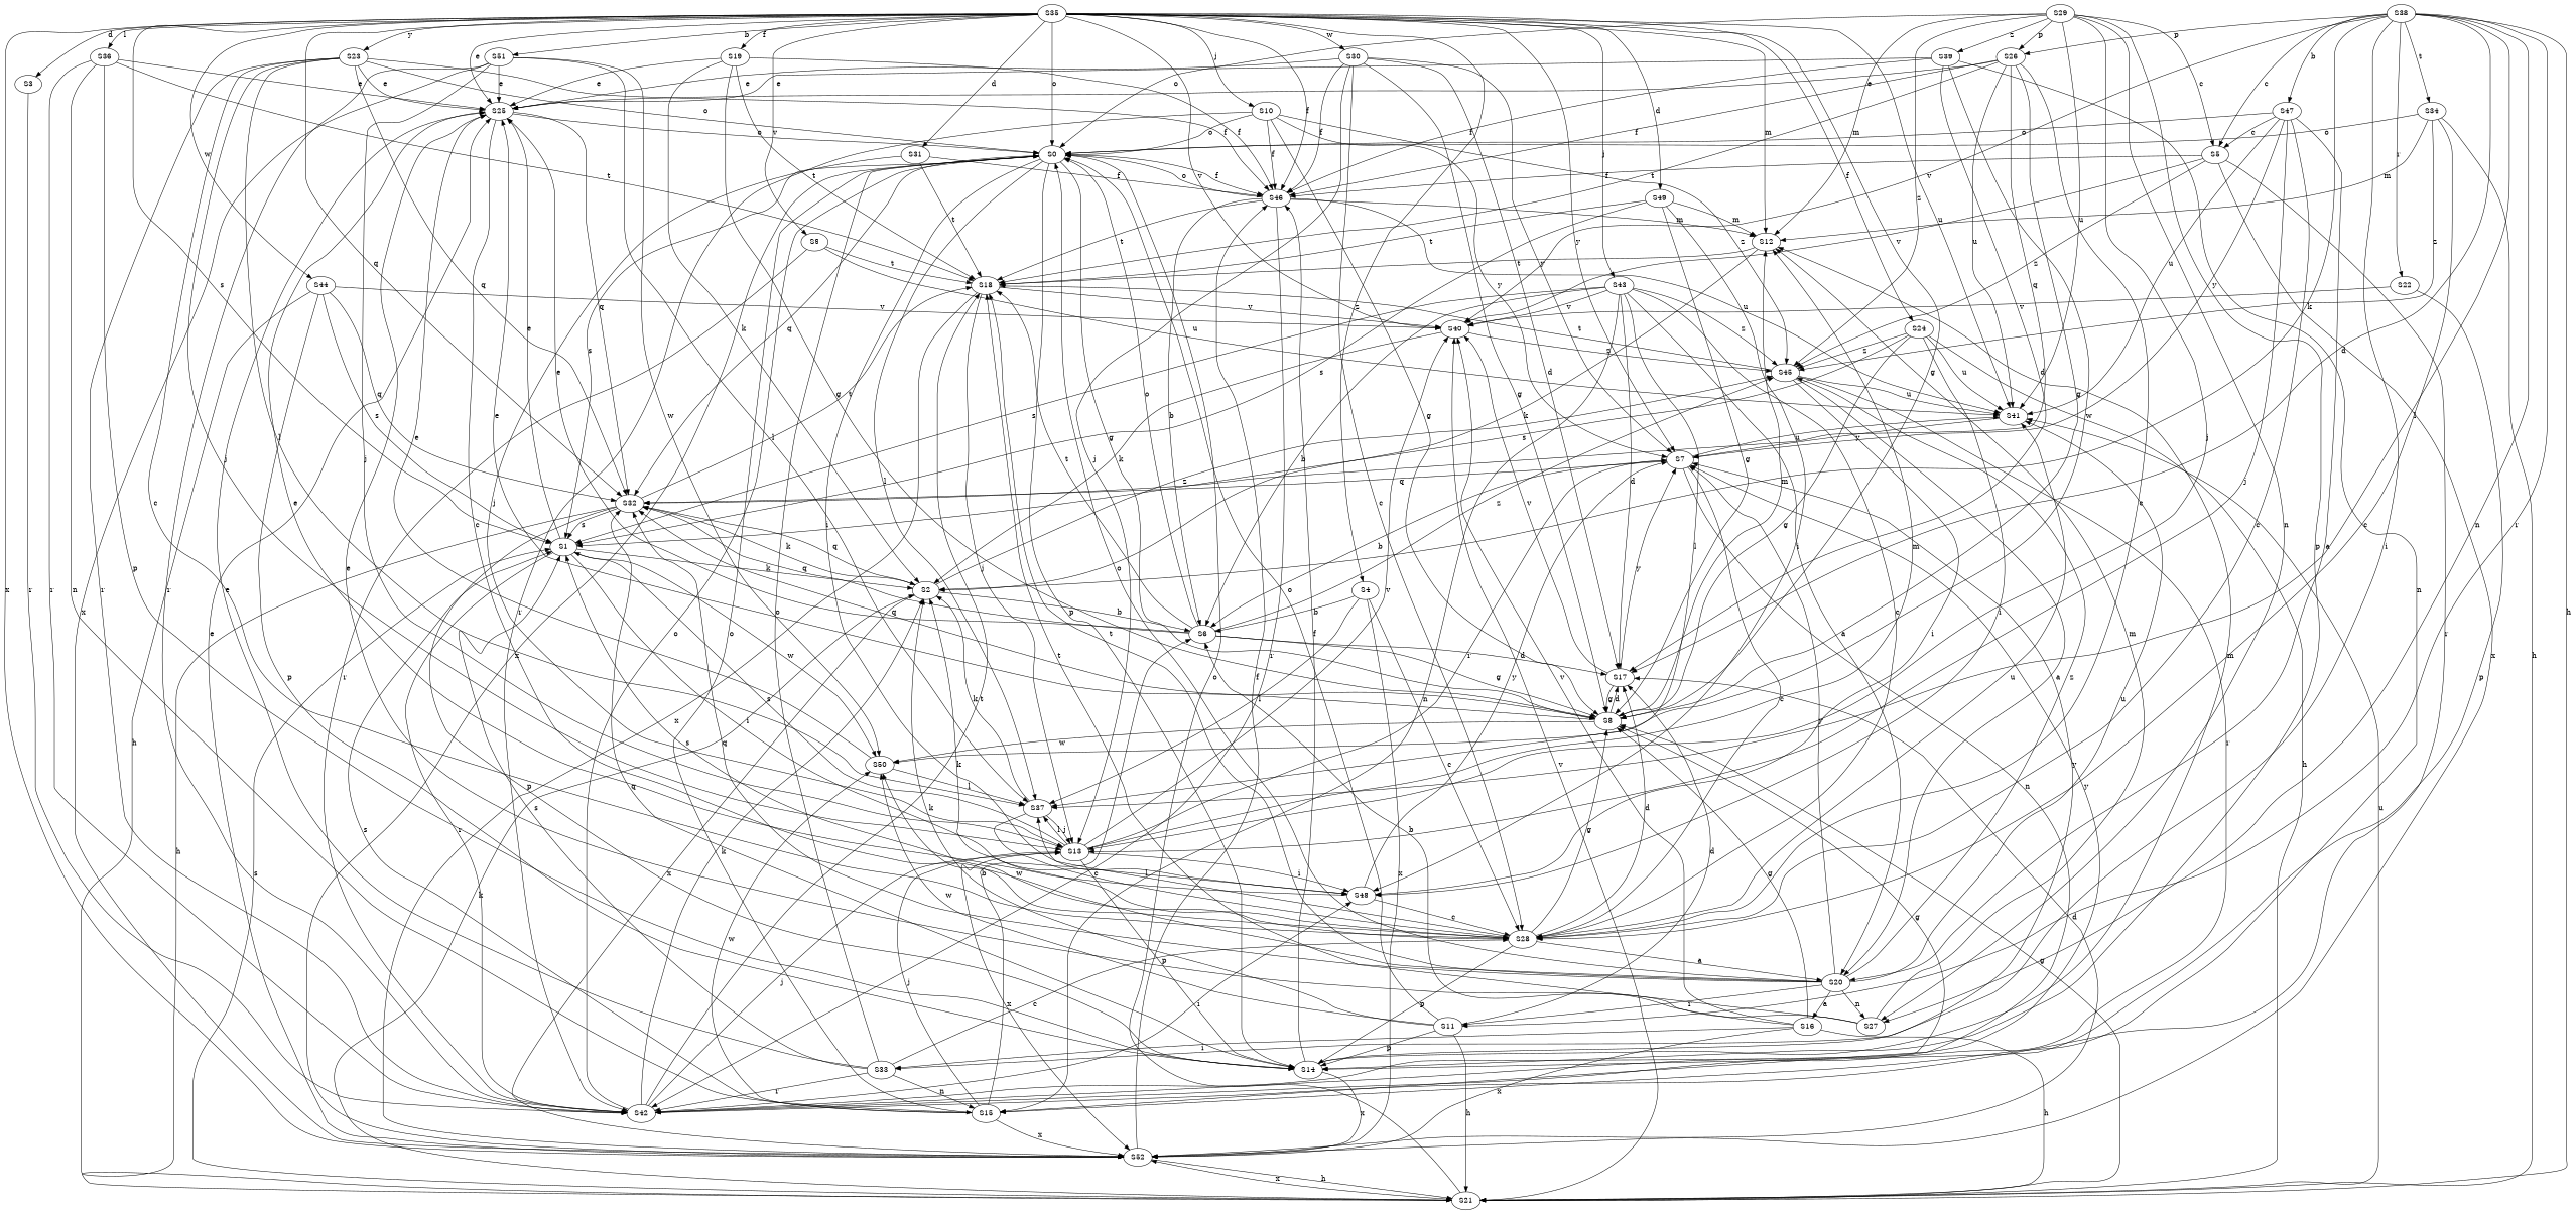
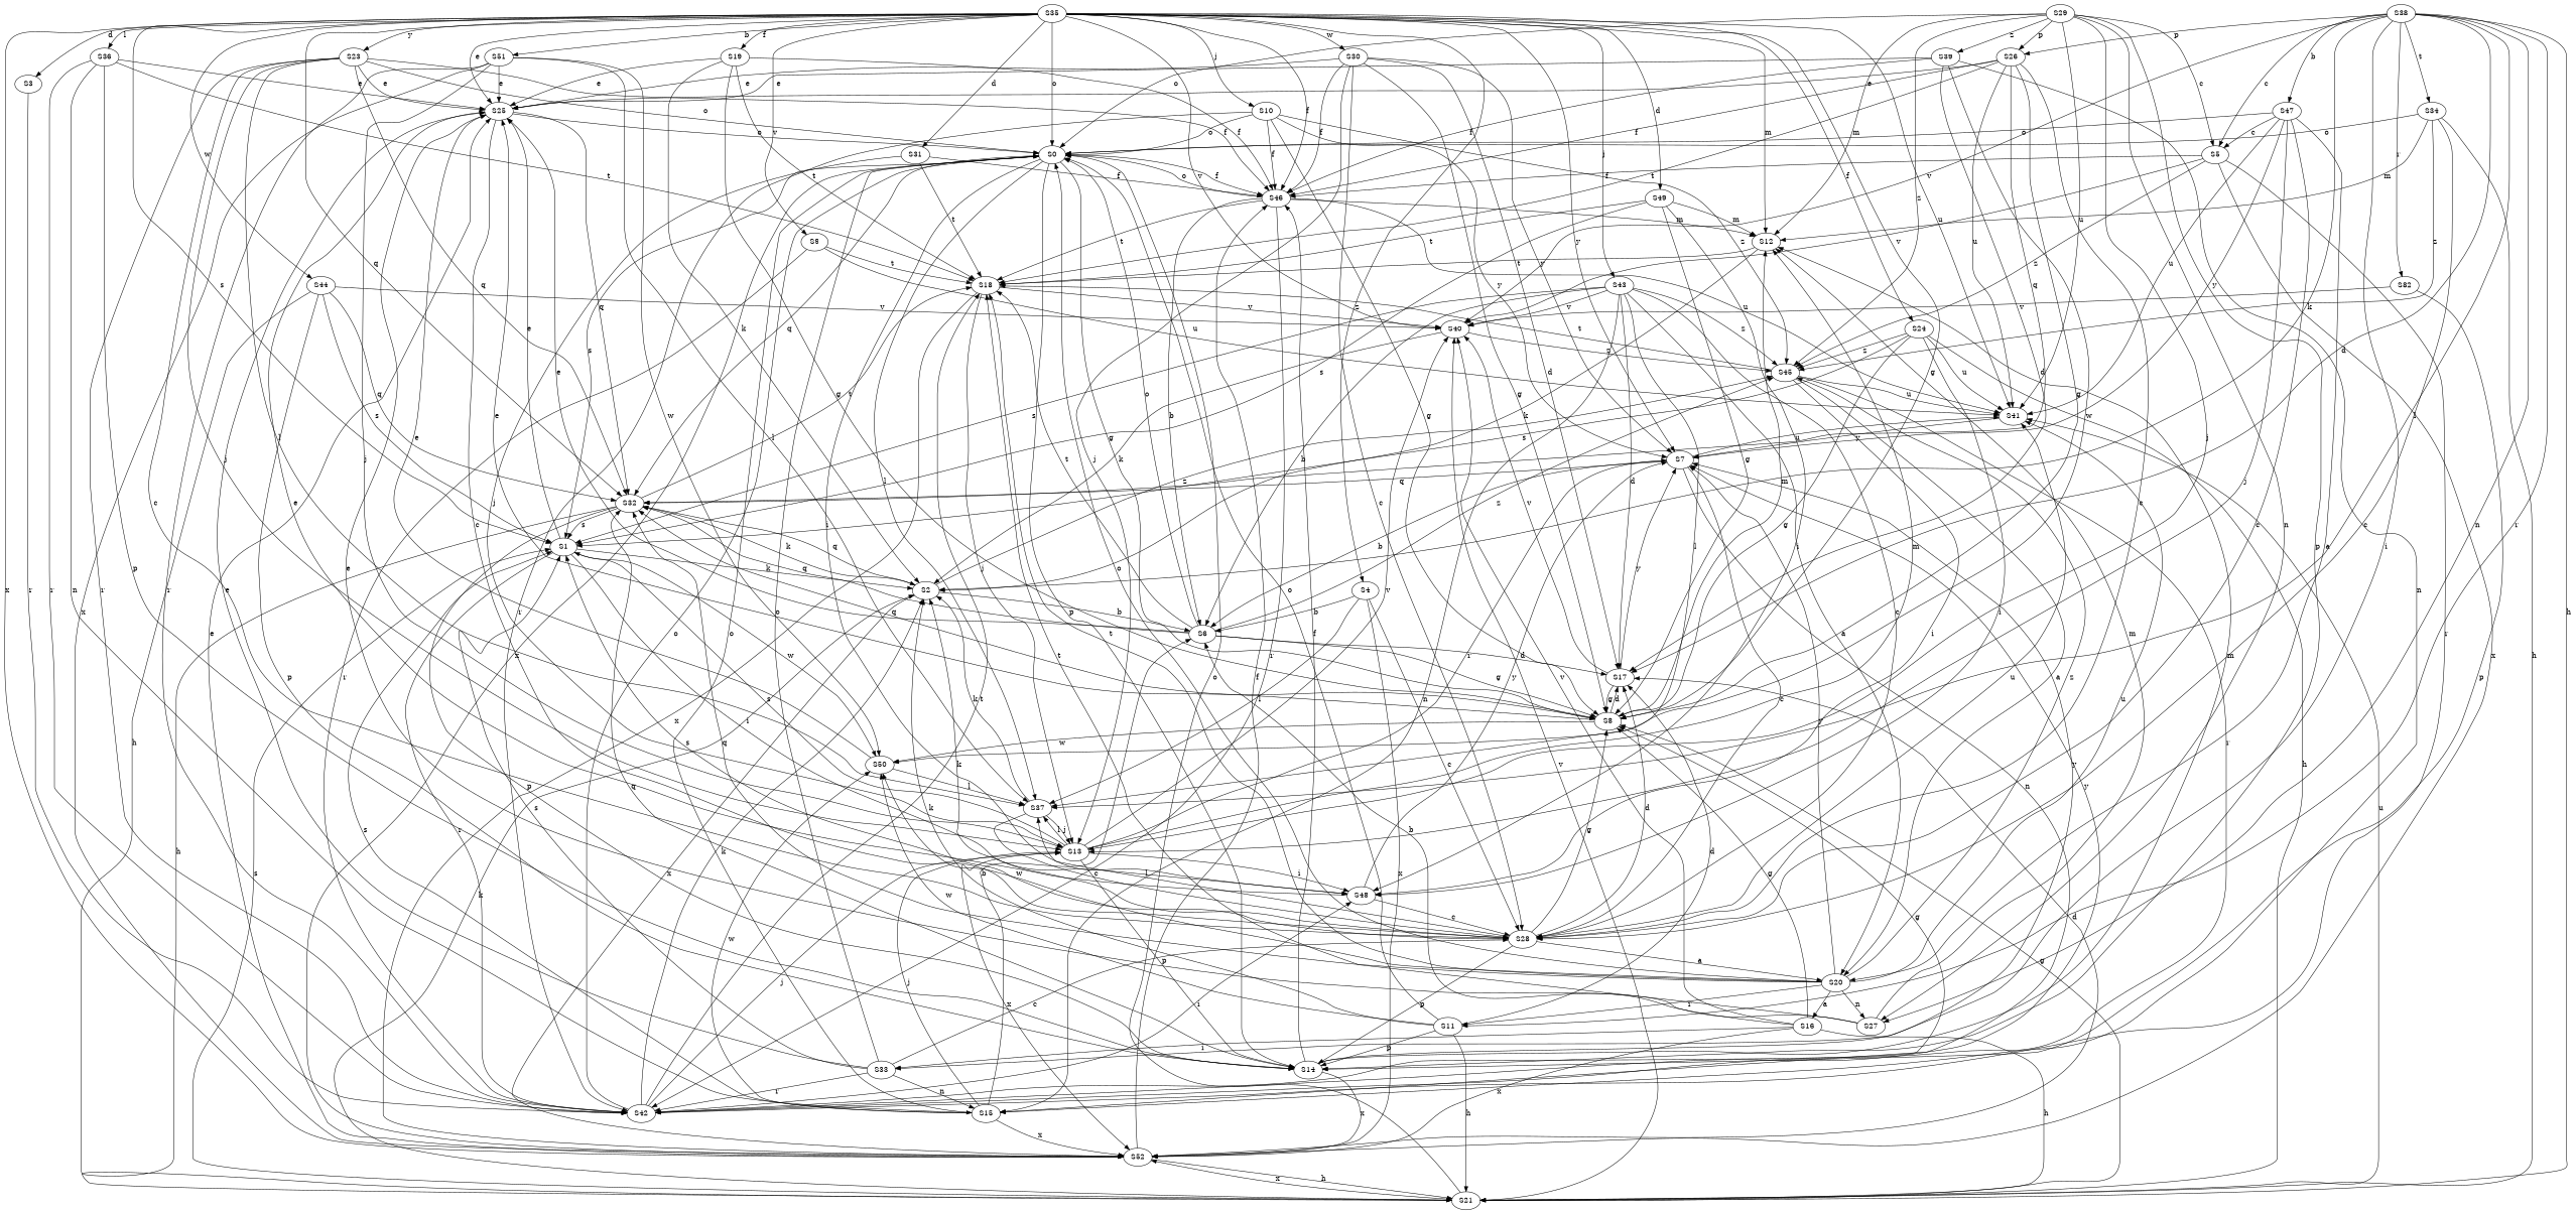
  strict digraph {
    S35
    S51
    S49
    S3
    S31
    S25
    S24
    S19
    S46
    S8
    S43
    S10
    S36
    S12
    S0
    S32
    S1
    S41
    S9
    S40
    S44
    S30
    S52
    S23
    S7
    S4
    S37
    S13
    S50
    S42
    S18
    S48
    S28
    S21
    S45
    S2
    S6
    S17
    S20
    S15
    S14
    S38
    S47
    S5
    S33
    S27
    S26
-   S22
+   S22 [label=S82]
    S11
    S34
    S29
    S39
    S16
    S35 -> S51 [label=b]
    S35 -> S49 [label=d]
    S35 -> S3 [label=d]
    S35 -> S31 [label=d]
    S35 -> S25 [label=e]
    S35 -> S24 [label=f]
    S35 -> S19 [label=f]
    S35 -> S46 [label=f]
    S35 -> S8 [label=g]
    S35 -> S43 [label=j]
    S35 -> S10 [label=j]
    S35 -> S36 [label=l]
    S35 -> S12 [label=m]
    S35 -> S0 [label=o]
    S35 -> S32 [label=q]
    S35 -> S1 [label=s]
    S35 -> S41 [label=u]
    S35 -> S9 [label=v]
    S35 -> S40 [label=v]
    S35 -> S44 [label=w]
    S35 -> S30 [label=w]
    S35 -> S52 [label=x]
    S35 -> S23 [label=y]
    S35 -> S7 [label=y]
    S35 -> S4 [label=z]
    S51 -> S25 [label=e]
    S51 -> S52 [label=x]
    S51 -> S37 [label=l]
    S51 -> S13 [label=j]
    S51 -> S50 [label=w]
    S51 -> S42 [label=r]
    S49 -> S8 [label=g]
    S49 -> S12 [label=m]
    S49 -> S1 [label=s]
    S49 -> S18 [label=t]
    S49 -> S48 [label=i]
    S3 -> S42 [label=r]
    S31 -> S46 [label=f]
    S31 -> S13 [label=j]
    S31 -> S18 [label=t]
    S25 -> S0 [label=o]
    S25 -> S32 [label=q]
    S25 -> S28 [label=c]
    S24 -> S8 [label=g]
    S24 -> S1 [label=s]
    S24 -> S41 [label=u]
    S24 -> S48 [label=i]
    S24 -> S21 [label=h]
    S24 -> S45 [label=z]
    S19 -> S25 [label=e]
    S19 -> S46 [label=f]
    S19 -> S8 [label=g]
    S19 -> S18 [label=t]
    S19 -> S2 [label=k]
    S46 -> S12 [label=m]
    S46 -> S0 [label=o]
    S46 -> S41 [label=u]
    S46 -> S42 [label=r]
    S46 -> S18 [label=t]
    S46 -> S6 [label=b]
    S8 -> S25 [label=e]
    S8 -> S12 [label=m]
    S8 -> S32 [label=q]
    S8 -> S50 [label=w]
    S8 -> S17 [label=d]
    S43 -> S1 [label=s]
    S43 -> S40 [label=v]
    S43 -> S37 [label=l]
    S43 -> S28 [label=c]
    S43 -> S45 [label=z]
    S43 -> S6 [label=b]
    S43 -> S17 [label=d]
    S43 -> S20 [label=a]
    S43 -> S15 [label=n]
    S10 -> S46 [label=f]
    S10 -> S8 [label=g]
    S10 -> S0 [label=o]
    S10 -> S7 [label=y]
    S10 -> S42 [label=r]
    S10 -> S45 [label=z]
    S36 -> S25 [label=e]
    S36 -> S42 [label=r]
    S36 -> S18 [label=t]
    S36 -> S15 [label=n]
    S36 -> S14 [label=p]
    S12 -> S18 [label=t]
    S12 -> S2 [label=k]
    S0 -> S46 [label=f]
    S0 -> S8 [label=g]
    S0 -> S32 [label=q]
    S0 -> S1 [label=s]
    S0 -> S52 [label=x]
    S0 -> S37 [label=l]
    S0 -> S48 [label=i]
    S0 -> S14 [label=p]
    S32 -> S1 [label=s]
    S32 -> S18 [label=t]
    S32 -> S21 [label=h]
    S32 -> S2 [label=k]
    S32 -> S14 [label=p]
    S1 -> S25 [label=e]
    S1 -> S50 [label=w]
    S1 -> S42 [label=r]
    S1 -> S48 [label=i]
    S1 -> S2 [label=k]
    S41 -> S7 [label=y]
    S9 -> S41 [label=u]
    S9 -> S42 [label=r]
    S9 -> S18 [label=t]
    S40 -> S45 [label=z]
    S40 -> S2 [label=k]
    S44 -> S32 [label=q]
    S44 -> S1 [label=s]
    S44 -> S40 [label=v]
    S44 -> S21 [label=h]
    S44 -> S14 [label=p]
    S30 -> S25 [label=e]
    S30 -> S46 [label=f]
    S30 -> S8 [label=g]
    S30 -> S7 [label=y]
    S30 -> S13 [label=j]
    S30 -> S28 [label=c]
    S30 -> S17 [label=d]
    S52 -> S25 [label=e]
    S52 -> S46 [label=f]
    S52 -> S21 [label=h]
    S52 -> S17 [label=d]
    S23 -> S25 [label=e]
    S23 -> S46 [label=f]
    S23 -> S0 [label=o]
    S23 -> S32 [label=q]
    S23 -> S37 [label=l]
    S23 -> S13 [label=j]
    S23 -> S42 [label=r]
    S23 -> S28 [label=c]
    S7 -> S32 [label=q]
    S7 -> S41 [label=u]
    S7 -> S28 [label=c]
    S7 -> S6 [label=b]
    S7 -> S15 [label=n]
    S4 -> S52 [label=x]
    S4 -> S37 [label=l]
    S4 -> S28 [label=c]
    S4 -> S6 [label=b]
    S37 -> S13 [label=j]
    S37 -> S28 [label=c]
    S37 -> S2 [label=k]
    S13 -> S12 [label=m]
    S13 -> S1 [label=s]
    S13 -> S40 [label=v]
    S13 -> S52 [label=x]
    S13 -> S7 [label=r]
    S13 -> S37 [label=l]
    S13 -> S48 [label=i]
    S13 -> S14 [label=p]
    S50 -> S25 [label=e]
    S50 -> S37 [label=l]
    S42 -> S8 [label=g]
    S42 -> S0 [label=o]
    S42 -> S7 [label=y]
    S42 -> S13 [label=j]
    S42 -> S18 [label=t]
    S42 -> S48 [label=i]
    S42 -> S2 [label=k]
    S18 -> S40 [label=v]
    S18 -> S52 [label=x]
    S18 -> S13 [label=j]
    S48 -> S25 [label=e]
    S48 -> S7 [label=y]
    S48 -> S28 [label=c]
    S28 -> S8 [label=g]
    S28 -> S1 [label=s]
    S28 -> S41 [label=u]
    S28 -> S37 [label=l]
    S28 -> S2 [label=k]
    S28 -> S17 [label=d]
    S28 -> S20 [label=a]
    S28 -> S14 [label=p]
    S21 -> S8 [label=g]
    S21 -> S0 [label=o]
    S21 -> S1 [label=s]
    S21 -> S41 [label=u]
    S21 -> S40 [label=v]
    S21 -> S52 [label=x]
    S21 -> S2 [label=k]
    S45 -> S41 [label=u]
    S45 -> S42 [label=r]
    S45 -> S18 [label=t]
    S45 -> S48 [label=i]
    S45 -> S20 [label=a]
    S2 -> S32 [label=q]
    S2 -> S52 [label=x]
    S2 -> S45 [label=z]
    S2 -> S6 [label=b]
    S6 -> S25 [label=e]
    S6 -> S8 [label=g]
    S6 -> S0 [label=o]
    S6 -> S32 [label=q]
    S6 -> S18 [label=t]
    S6 -> S45 [label=z]
    S6 -> S17 [label=d]
    S17 -> S8 [label=g]
    S17 -> S40 [label=v]
    S17 -> S7 [label=y]
    S20 -> S0 [label=o]
    S20 -> S32 [label=q]
    S20 -> S41 [label=u]
    S20 -> S7 [label=y]
    S20 -> S50 [label=w]
    S20 -> S18 [label=t]
    S20 -> S45 [label=z]
    S20 -> S27 [label=n]
    S20 -> S11 [label=r]
    S20 -> S16 [label=a]
    S15 -> S0 [label=o]
    S15 -> S1 [label=s]
    S15 -> S52 [label=x]
    S15 -> S13 [label=j]
    S15 -> S50 [label=w]
    S15 -> S6 [label=b]
    S14 -> S46 [label=f]
    S14 -> S12 [label=m]
    S14 -> S32 [label=q]
    S14 -> S52 [label=x]
    S14 -> S7 [label=y]
    S38 -> S40 [label=v]
    S38 -> S37 [label=l]
    S38 -> S21 [label=h]
    S38 -> S2 [label=k]
    S38 -> S17 [label=d]
    S38 -> S47 [label=b]
    S38 -> S5 [label=c]
    S38 -> S33 [label=i]
    S38 -> S27 [label=n]
    S38 -> S26 [label=p]
    S38 -> S22 [label=r]
    S38 -> S11 [label=r]
    S38 -> S34 [label=t]
    S47 -> S0 [label=o]
    S47 -> S41 [label=u]
    S47 -> S7 [label=y]
    S47 -> S13 [label=j]
    S47 -> S28 [label=c]
    S47 -> S20 [label=a]
    S47 -> S5 [label=c]
    S5 -> S46 [label=f]
    S5 -> S40 [label=v]
    S5 -> S52 [label=x]
    S5 -> S42 [label=r]
    S5 -> S45 [label=z]
    S33 -> S25 [label=e]
    S33 -> S0 [label=o]
    S33 -> S1 [label=s]
    S33 -> S42 [label=r]
    S33 -> S28 [label=c]
    S33 -> S15 [label=n]
    S27 -> S25 [label=e]
    S27 -> S12 [label=m]
    S27 -> S18 [label=t]
    S26 -> S25 [label=e]
    S26 -> S46 [label=f]
    S26 -> S8 [label=g]
    S26 -> S32 [label=q]
    S26 -> S41 [label=u]
    S26 -> S18 [label=t]
    S26 -> S28 [label=c]
    S22 -> S40 [label=v]
    S22 -> S14 [label=p]
    S11 -> S0 [label=o]
    S11 -> S50 [label=w]
    S11 -> S21 [label=h]
    S11 -> S2 [label=k]
    S11 -> S17 [label=d]
    S11 -> S14 [label=p]
    S34 -> S12 [label=m]
    S34 -> S0 [label=o]
    S34 -> S28 [label=c]
    S34 -> S21 [label=h]
    S34 -> S45 [label=z]
    S29 -> S12 [label=m]
    S29 -> S0 [label=o]
    S29 -> S41 [label=u]
    S29 -> S13 [label=j]
    S29 -> S45 [label=z]
    S29 -> S14 [label=p]
    S29 -> S5 [label=c]
    S29 -> S27 [label=n]
    S29 -> S26 [label=p]
    S29 -> S39 [label=z]
    S39 -> S25 [label=e]
    S39 -> S46 [label=f]
    S39 -> S50 [label=w]
    S39 -> S17 [label=d]
    S39 -> S15 [label=n]
    S16 -> S8 [label=g]
    S16 -> S40 [label=v]
    S16 -> S52 [label=x]
    S16 -> S21 [label=h]
    S16 -> S6 [label=b]
    S16 -> S33 [label=i]
  }
